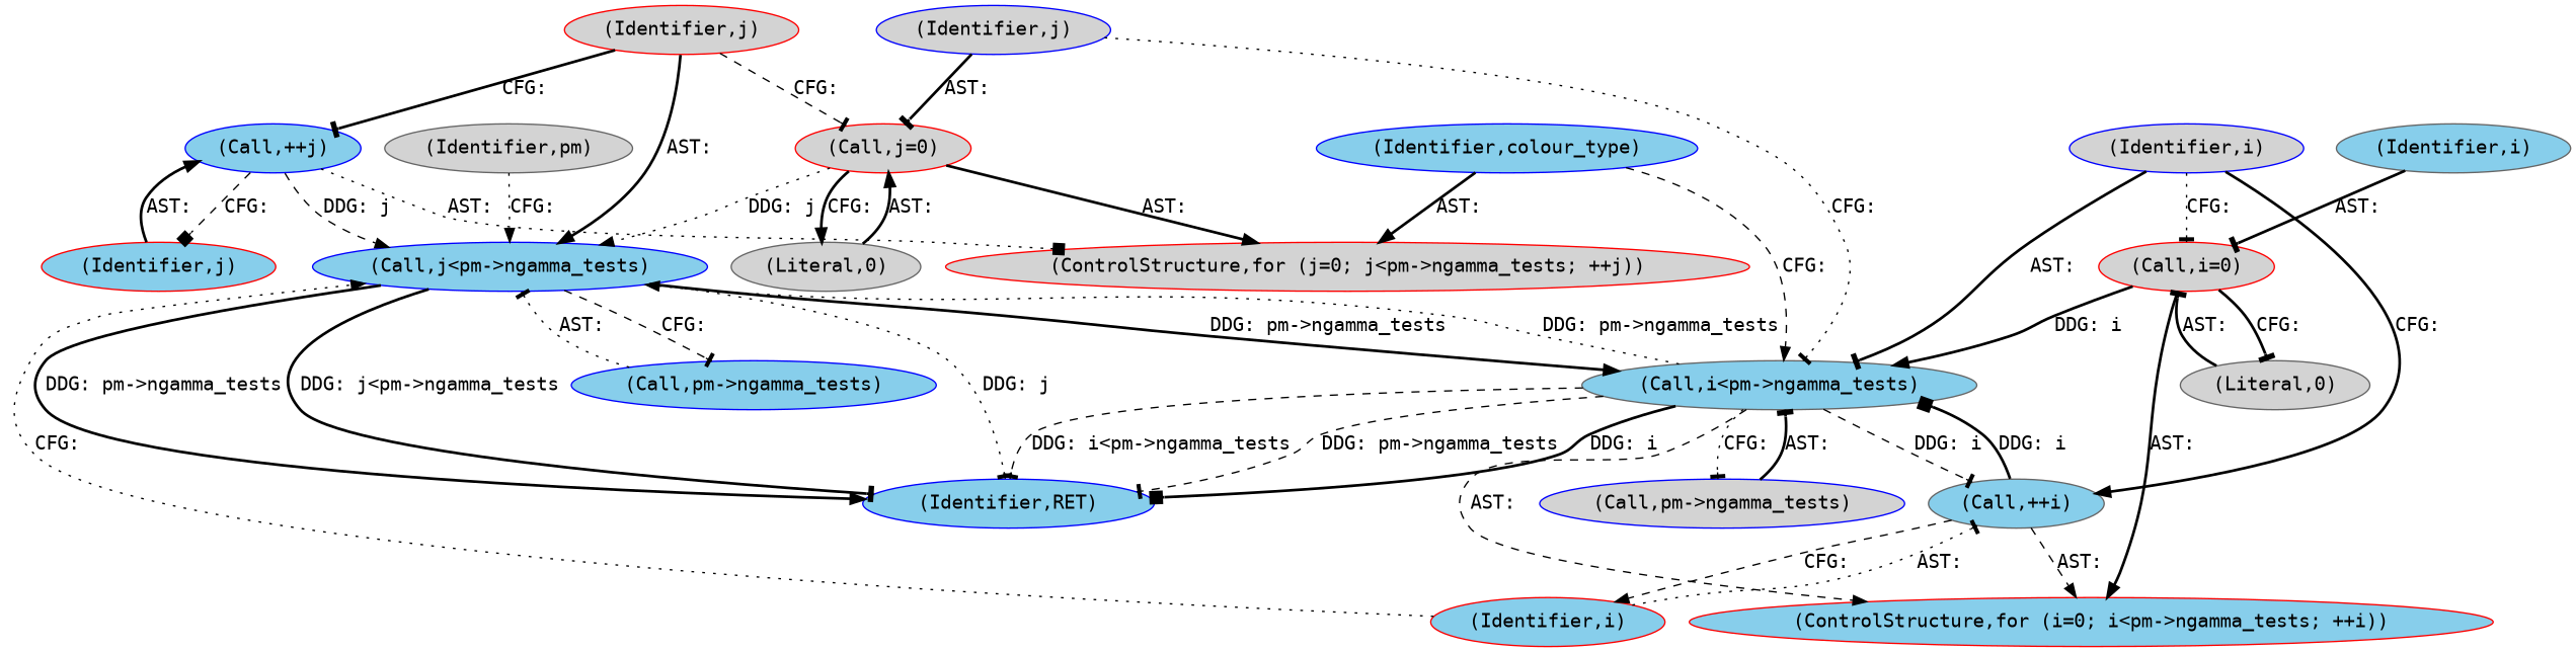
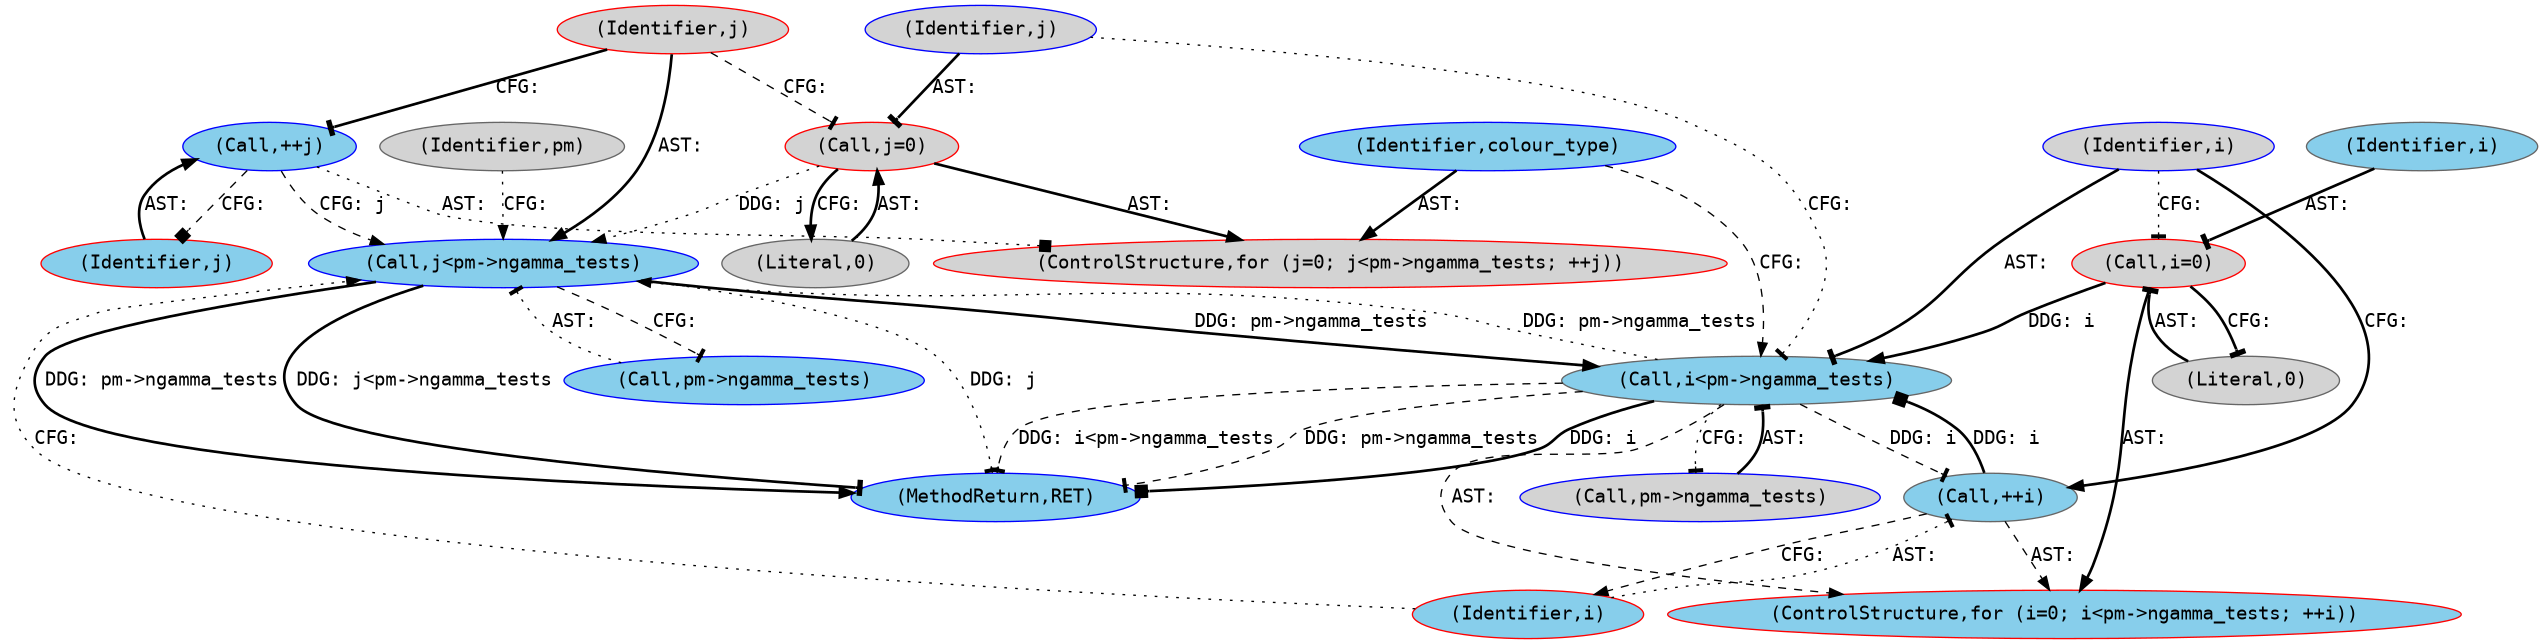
  digraph {
    fontname="DejaVu Sans Mono"
    node [color=blue fillcolor=skyblue fontname="DejaVu Sans Mono" style=filled]
    edge [arrowhead=normal fontname="DejaVu Sans Mono" style=bold]
    n1 [label="(Call,j<pm->ngamma_tests)"]
    n2 [color=gray40 label="(Call,i<pm->ngamma_tests)"]
    n3 [label="(Call,pm->ngamma_tests)"]
-   n4 [label="(Identifier,RET)"]
+   n4 [label="(MethodReturn,RET)"]
    n5 [label="(Call,++j)"]
    n6 [color=red fillcolor=lightgrey label="(ControlStructure,for (j=0; j<pm->ngamma_tests; ++j))"]
    n7 [color=red label="(Identifier,j)"]
    n8 [color=gray40 label="(Call,++i)"]
    n9 [color=red label="(ControlStructure,for (i=0; i<pm->ngamma_tests; ++i))"]
    n10 [fillcolor=lightgrey label="(Call,pm->ngamma_tests)"]
    n11 [color=red fillcolor=lightgrey label="(Call,j=0)"]
    n12 [color=gray40 fillcolor=lightgrey label="(Literal,0)"]
    n13 [color=red label="(Identifier,i)"]
    n14 [color=red fillcolor=lightgrey label="(Call,i=0)"]
    n15 [color=gray40 fillcolor=lightgrey label="(Literal,0)"]
    n16 [color=gray40 label="(Identifier,i)"]
    n17 [fillcolor=lightgrey label="(Identifier,j)"]
    n18 [color=gray40 fillcolor=lightgrey label="(Identifier,pm)"]
    n19 [color=red fillcolor=lightgrey label="(Identifier,j)"]
    n20 [label="(Identifier,colour_type)"]
    n21 [fillcolor=lightgrey label="(Identifier,i)"]
    n1 -> n2 [label="DDG: pm->ngamma_tests"]
    n1 -> n3 [arrowhead=tee label="CFG: " style=dashed]
    n1 -> n4 [arrowhead=tee label="DDG: j<pm->ngamma_tests"]
    n1 -> n4 [arrowhead=tee label="DDG: j" style=dotted]
    n1 -> n4 [label="DDG: pm->ngamma_tests"]
    n2 -> n1 [label="DDG: pm->ngamma_tests" style=dotted]
    n2 -> n4 [arrowhead=tee label="DDG: i<pm->ngamma_tests" style=dashed]
    n2 -> n4 [arrowhead=tee label="DDG: pm->ngamma_tests" style=dashed]
    n2 -> n4 [arrowhead=box label="DDG: i"]
    n2 -> n8 [arrowhead=tee label="DDG: i" style=dashed]
    n2 -> n9 [label="AST: " style=dashed]
    n2 -> n10 [arrowhead=tee label="CFG: " style=dotted]
    n3 -> n1 [arrowhead=tee label="AST: " style=dotted]
-   n5 -> n1 [label="DDG: j" style=dashed]
+   n5 -> n1 [label="CFG: j" style=dashed]
    n5 -> n6 [arrowhead=box label="AST: " style=dotted]
    n5 -> n7 [arrowhead=box label="CFG: " style=dashed]
    n7 -> n5 [label="AST: "]
    n8 -> n2 [arrowhead=box label="DDG: i"]
    n8 -> n9 [label="AST: " style=dashed]
    n8 -> n13 [label="CFG: " style=dashed]
    n10 -> n2 [arrowhead=tee label="AST: "]
    n11 -> n1 [label="DDG: j" style=dotted]
    n11 -> n6 [label="AST: "]
    n11 -> n12 [label="CFG: "]
    n12 -> n11 [label="AST: "]
    n13 -> n1 [label="CFG: " style=dotted]
    n13 -> n8 [arrowhead=tee label="AST: " style=dotted]
    n14 -> n2 [label="DDG: i"]
    n14 -> n9 [label="AST: "]
    n14 -> n15 [arrowhead=tee label="CFG: "]
    n15 -> n14 [arrowhead=tee label="AST: "]
    n16 -> n14 [arrowhead=tee label="AST: "]
    n17 -> n2 [arrowhead=tee label="CFG: " style=dotted]
    n17 -> n11 [arrowhead=tee label="AST: "]
    n18 -> n1 [label="CFG: " style=dotted]
    n19 -> n1 [label="AST: "]
    n19 -> n5 [arrowhead=tee label="CFG: "]
    n19 -> n11 [arrowhead=tee label="CFG: " style=dashed]
    n20 -> n2 [label="CFG: " style=dashed]
    n20 -> n6 [label="AST: "]
    n21 -> n2 [arrowhead=tee label="AST: "]
    n21 -> n8 [label="CFG: "]
    n21 -> n14 [arrowhead=tee label="CFG: " style=dotted]
  }
